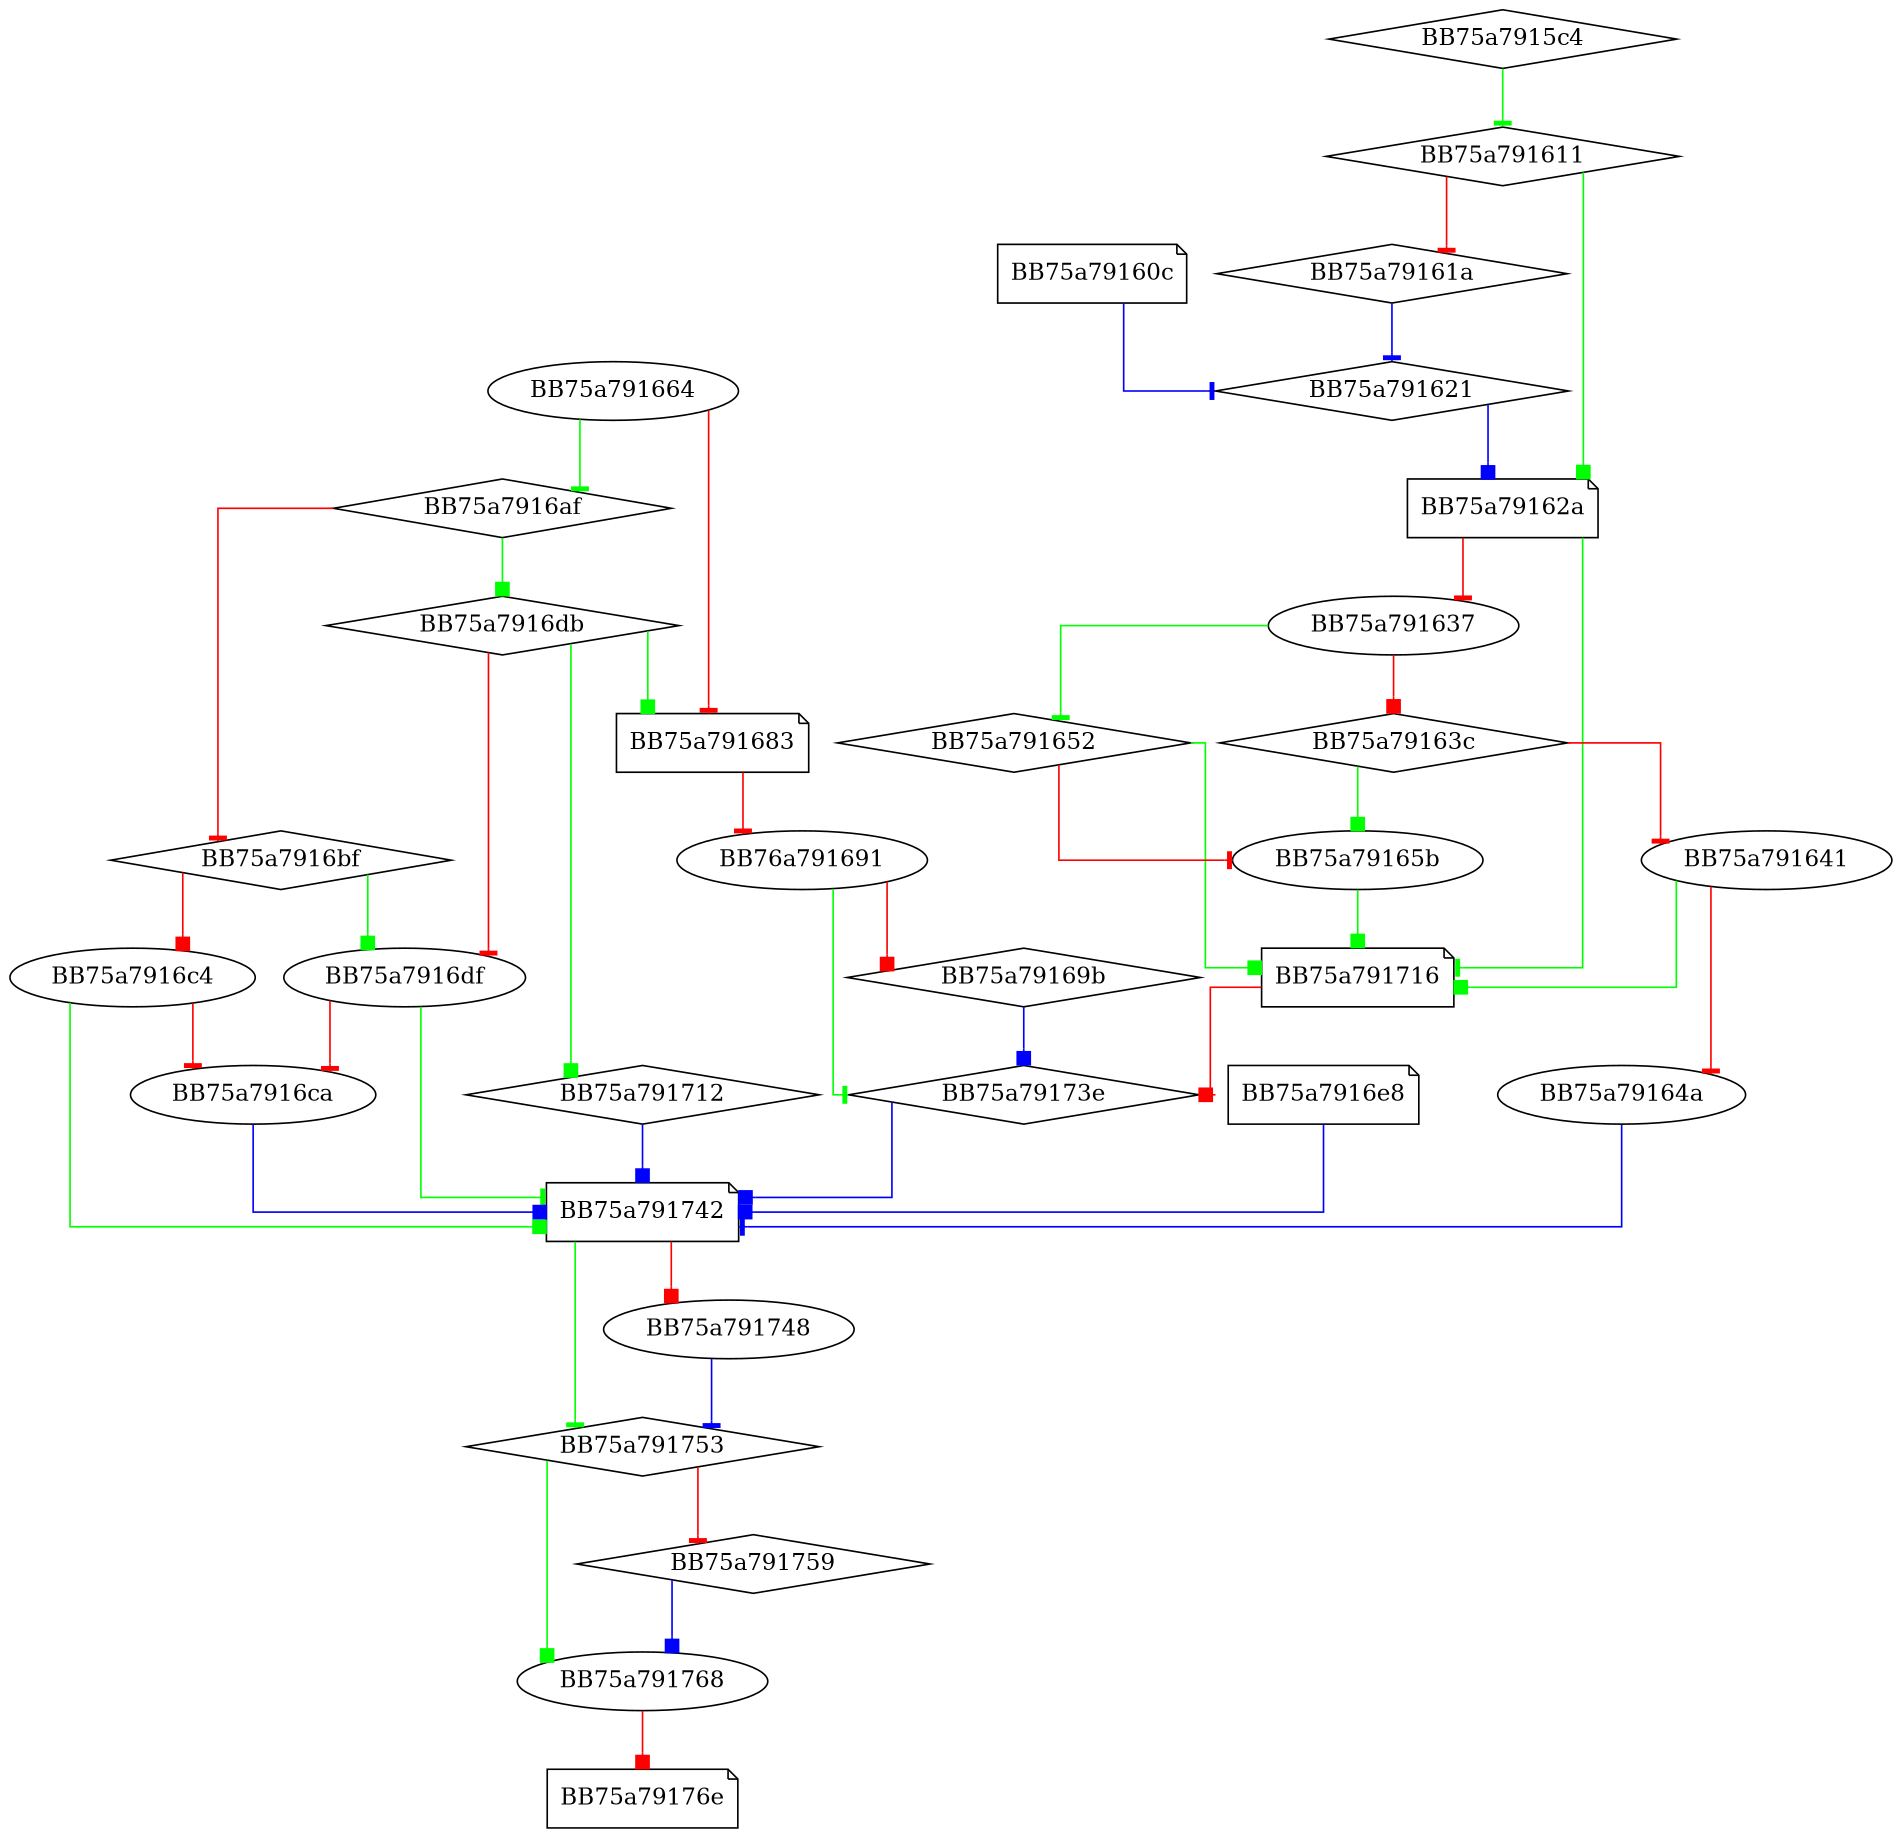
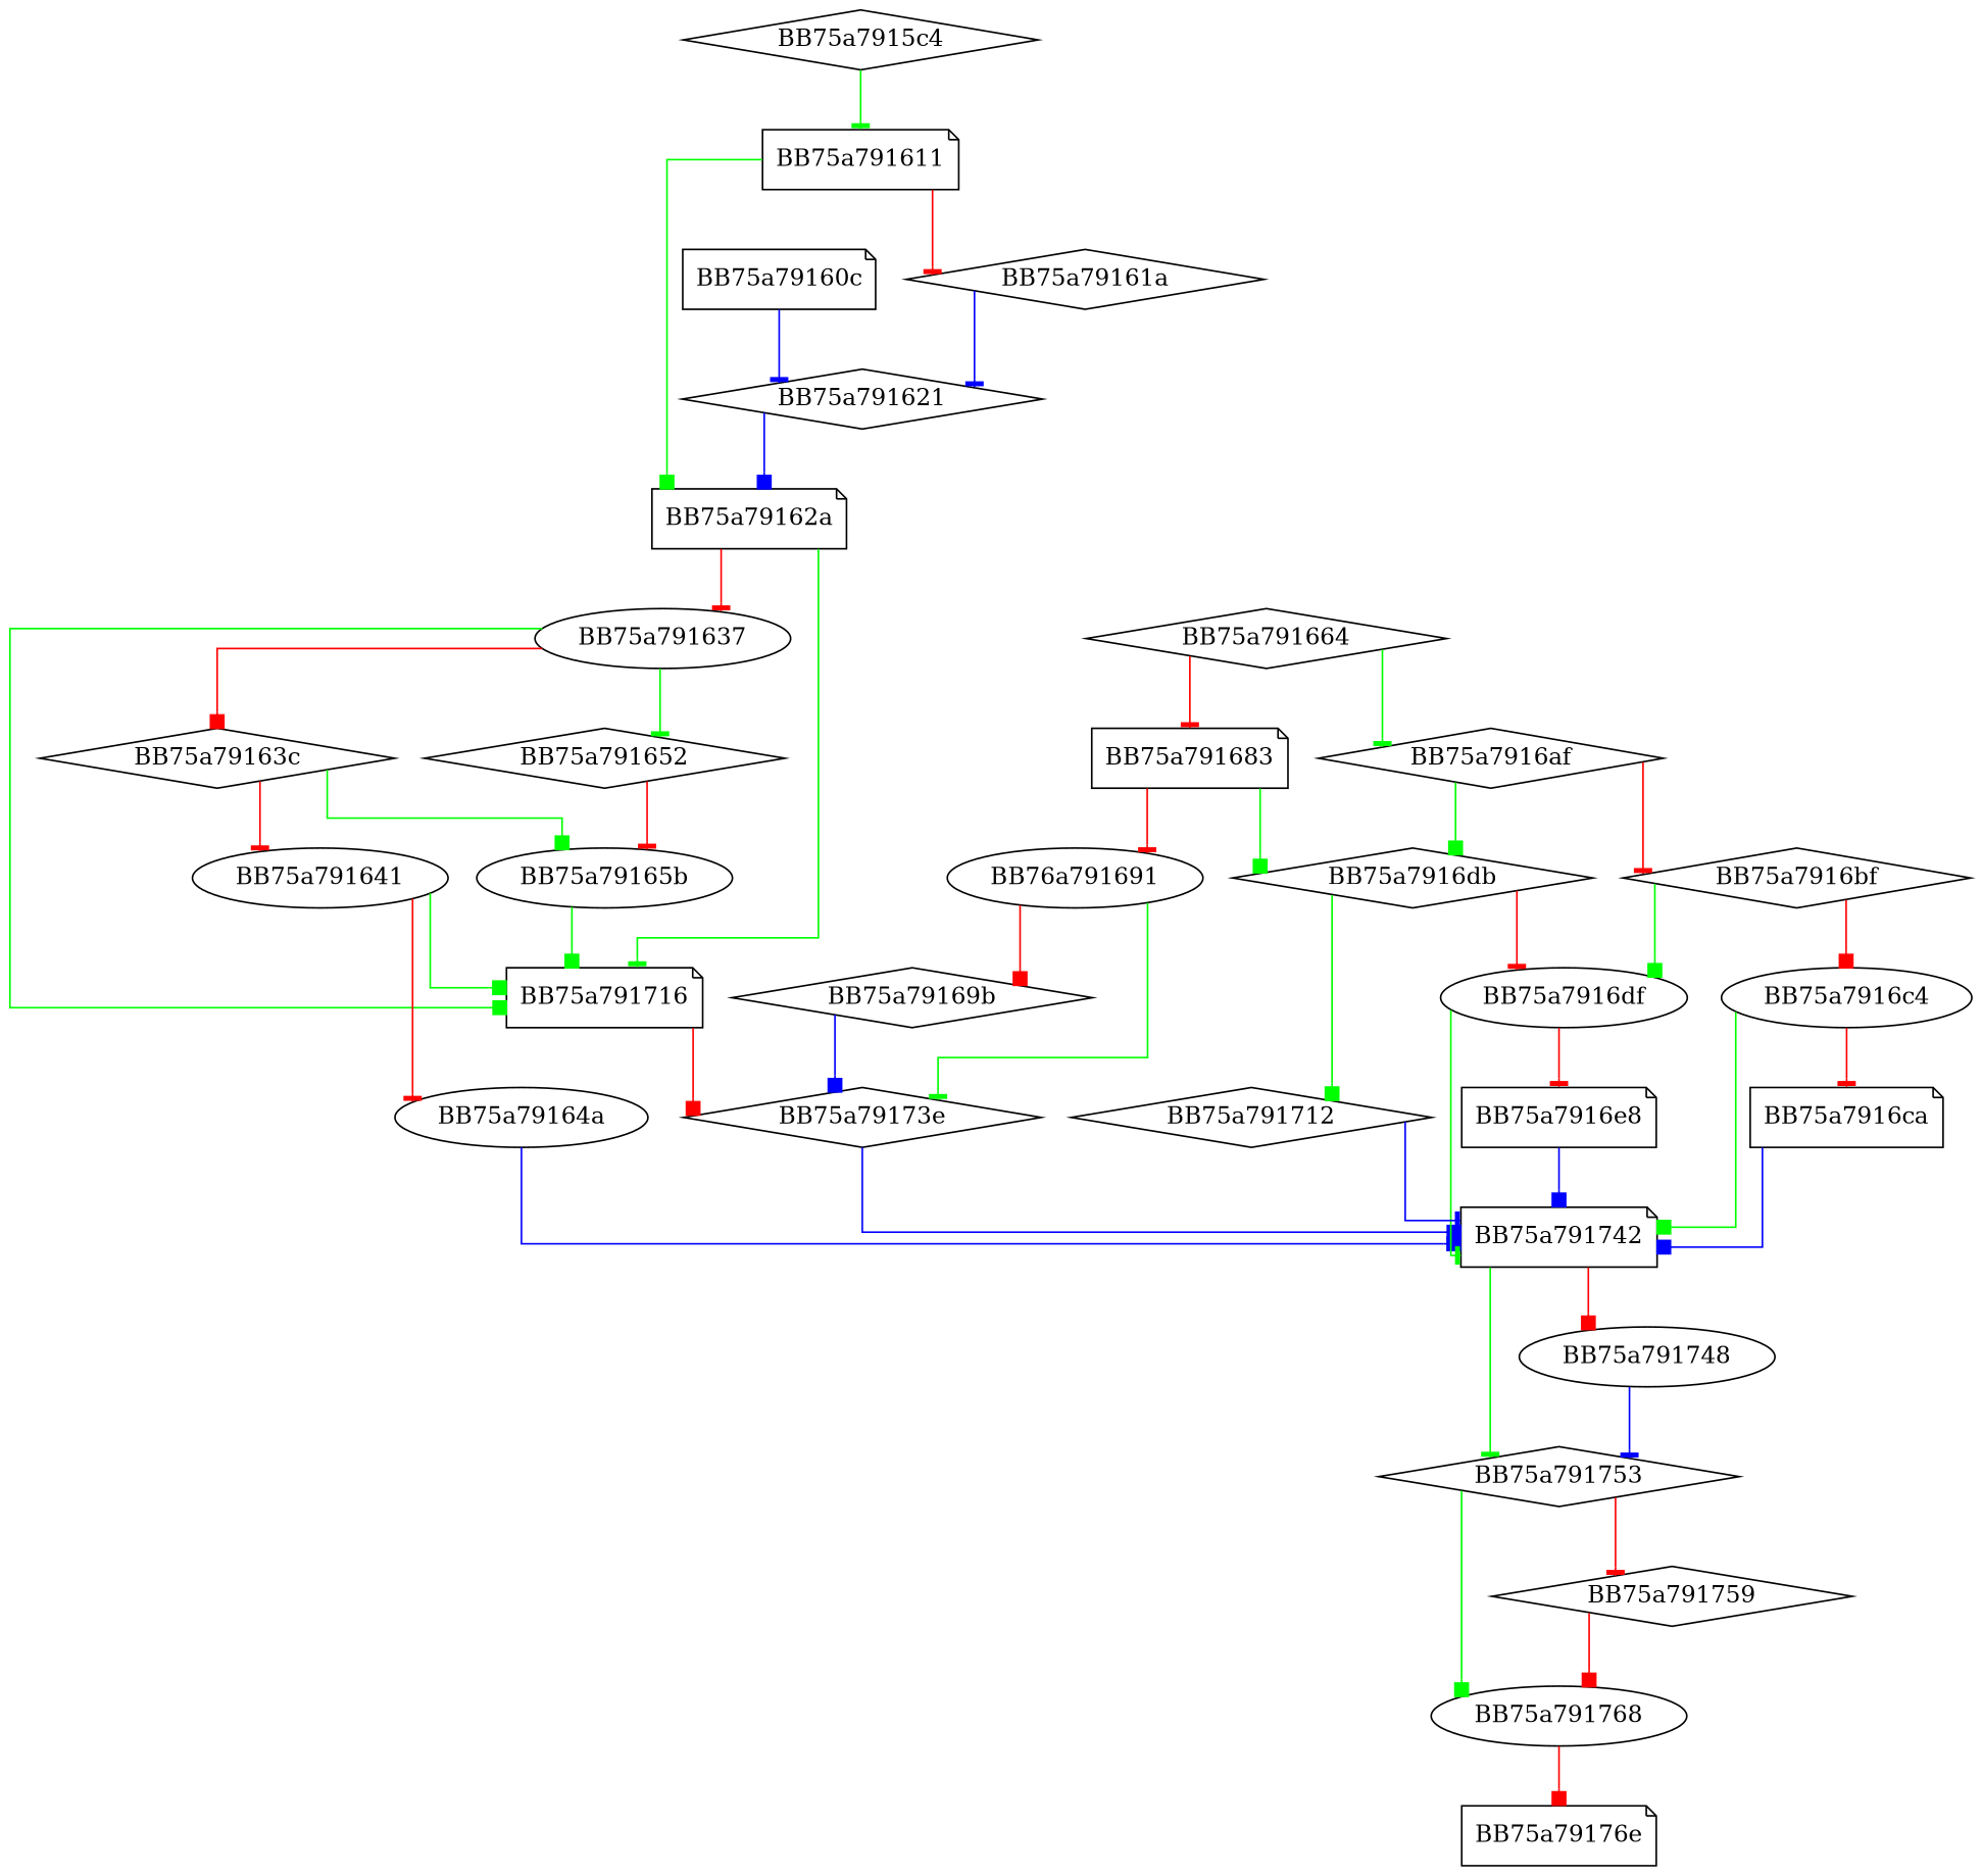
  digraph {
    splines=ortho
    node [shape=diamond]
    edge [arrowhead=box color=red]
    BB75a7915c4
-   BB75a791611
+   BB75a791611 [shape=note]
    BB75a79162a [shape=note]
    BB75a79161a
    BB75a79160c [shape=note]
    BB75a791621
    BB75a791716 [shape=note]
    BB75a791637 [shape=ellipse]
    BB75a79173e
    BB75a791652
    BB75a79163c
    BB75a791742 [shape=note]
    BB75a79165b [shape=ellipse]
    BB75a791641 [shape=ellipse]
    BB75a79164a [shape=ellipse]
-   BB75a791664 [shape=ellipse]
+   BB75a791664
    BB75a7916af
    BB75a791683 [shape=note]
    BB75a791753
    BB75a791748 [shape=ellipse]
    BB75a791768 [shape=ellipse]
    BB75a791759
    BB75a7916db
    BB75a7916bf
    n25 [label=BB76a791691 shape=ellipse]
    BB75a7916df [shape=ellipse]
    BB75a791712
    BB75a7916c4 [shape=ellipse]
    BB75a79169b
    BB75a7916e8 [shape=note]
-   BB75a7916ca [shape=ellipse]
+   BB75a7916ca [shape=note]
    BB75a79176e [shape=note]
    BB75a7915c4 -> BB75a791611 [arrowhead=tee color=green]
    BB75a791611 -> BB75a79162a [color=green]
    BB75a791611 -> BB75a79161a [arrowhead=tee]
    BB75a79162a -> BB75a791716 [arrowhead=tee color=green]
    BB75a79162a -> BB75a791637 [arrowhead=tee]
    BB75a79161a -> BB75a791621 [arrowhead=tee color=blue]
    BB75a79160c -> BB75a791621 [arrowhead=tee color=blue]
    BB75a791621 -> BB75a79162a [color=blue]
    BB75a791716 -> BB75a79173e
    BB75a791637 -> BB75a791652 [arrowhead=tee color=green]
    BB75a791637 -> BB75a79163c
    BB75a79173e -> BB75a791742 [color=blue]
-   BB75a791652 -> BB75a791716 [color=green]
+   BB75a791637 -> BB75a791716 [color=green]
    BB75a791652 -> BB75a79165b [arrowhead=tee]
    BB75a79163c -> BB75a79165b [color=green]
    BB75a79163c -> BB75a791641 [arrowhead=tee]
    BB75a791742 -> BB75a791753 [arrowhead=tee color=green]
    BB75a791742 -> BB75a791748
    BB75a79165b -> BB75a791716 [color=green]
    BB75a791641 -> BB75a791716 [color=green]
    BB75a791641 -> BB75a79164a [arrowhead=tee]
-   BB75a79164a -> BB75a791742 [arrowhead=tee color=blue]
+   BB75a79164a -> BB75a791742 [color=blue]
    BB75a791664 -> BB75a7916af [arrowhead=tee color=green]
    BB75a791664 -> BB75a791683 [arrowhead=tee]
    BB75a7916af -> BB75a7916db [color=green]
    BB75a7916af -> BB75a7916bf [arrowhead=tee]
-   BB75a7916db -> BB75a791683 [color=green]
+   BB75a791683 -> BB75a7916db [color=green]
    BB75a791683 -> n25 [arrowhead=tee]
    BB75a791753 -> BB75a791768 [color=green]
    BB75a791753 -> BB75a791759 [arrowhead=tee]
    BB75a791748 -> BB75a791753 [arrowhead=tee color=blue]
    BB75a791768 -> BB75a79176e
-   BB75a791759 -> BB75a791768 [color=blue]
+   BB75a791759 -> BB75a791768
    BB75a7916db -> BB75a7916df [arrowhead=tee]
    BB75a7916db -> BB75a791712 [color=green]
    BB75a7916bf -> BB75a7916df [color=green]
    BB75a7916bf -> BB75a7916c4
    n25 -> BB75a79173e [arrowhead=tee color=green]
    n25 -> BB75a79169b
    BB75a7916df -> BB75a791742 [arrowhead=tee color=green]
-   BB75a7916df -> BB75a7916ca [arrowhead=tee]
-   BB75a791712 -> BB75a791742 [color=blue]
+   BB75a7916df -> BB75a7916e8 [arrowhead=tee]
+   BB75a791712 -> BB75a791742 [arrowhead=tee color=blue]
    BB75a7916c4 -> BB75a791742 [color=green]
    BB75a7916c4 -> BB75a7916ca [arrowhead=tee]
    BB75a79169b -> BB75a79173e [color=blue]
    BB75a7916e8 -> BB75a791742 [color=blue]
    BB75a7916ca -> BB75a791742 [color=blue]
  }
